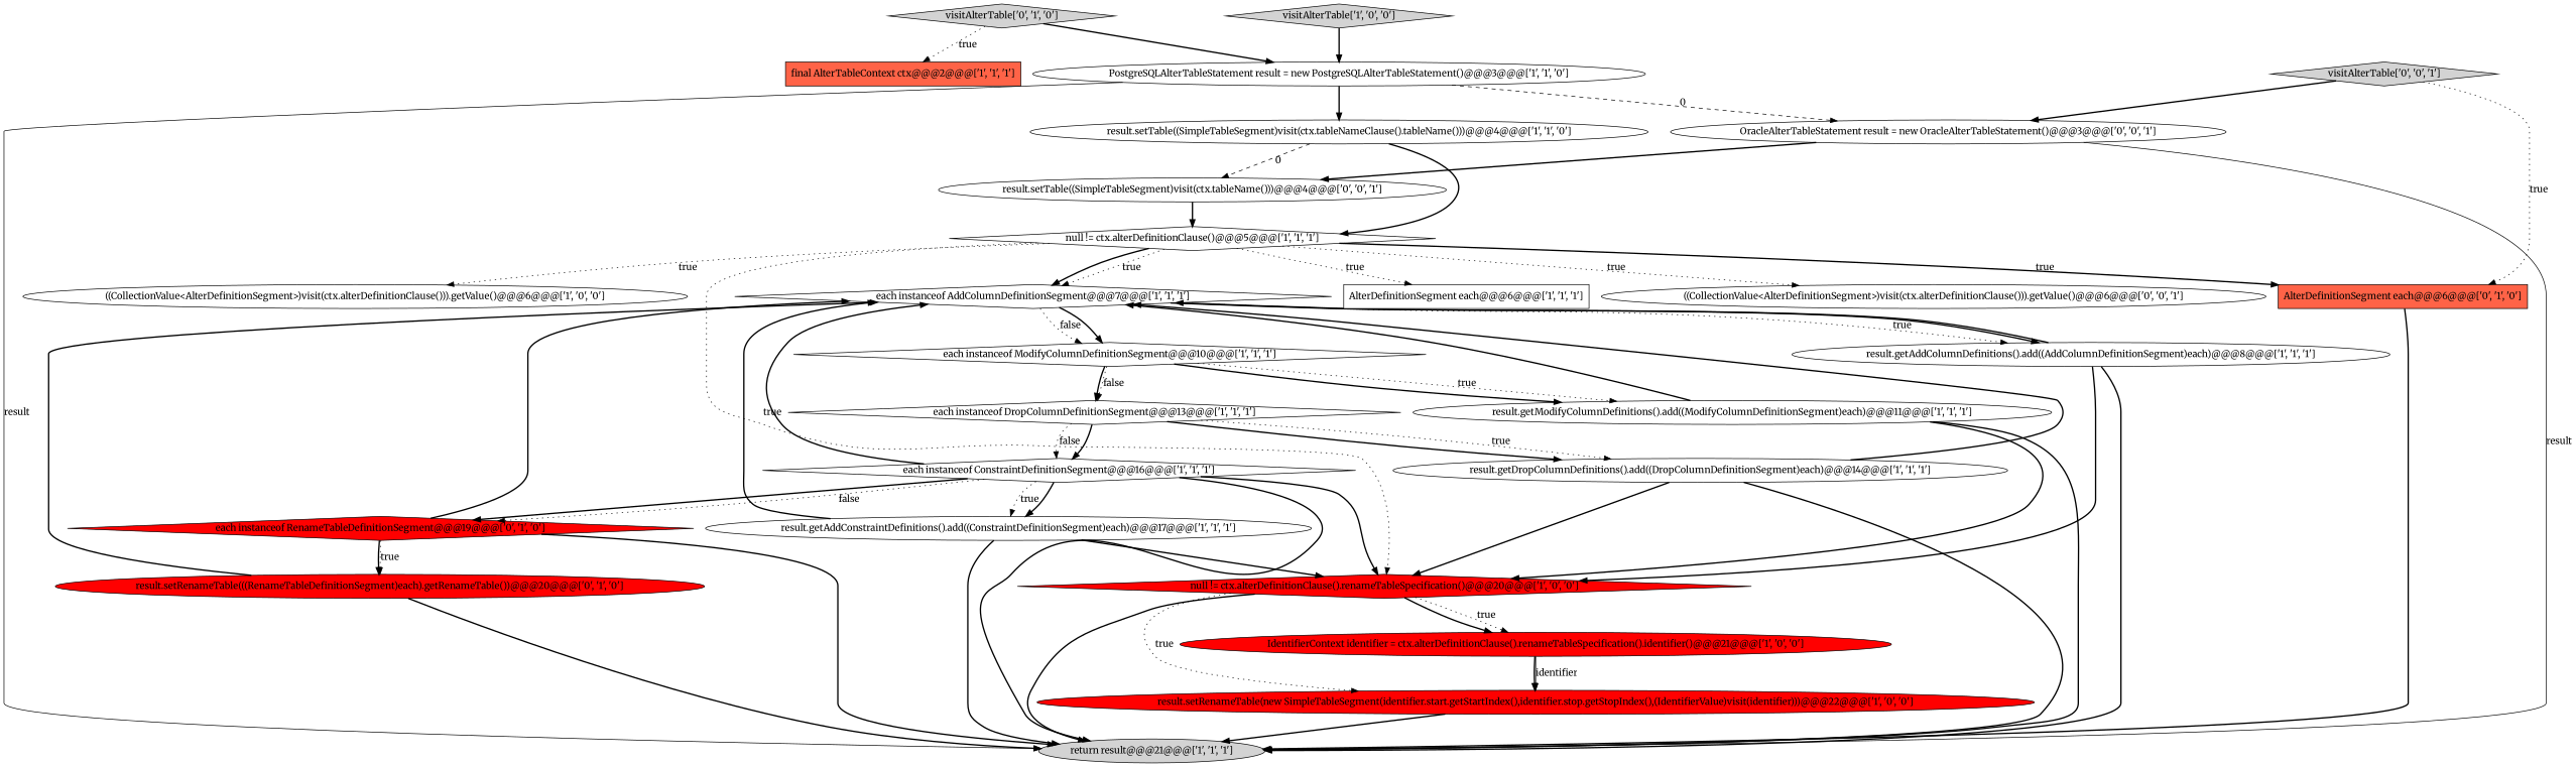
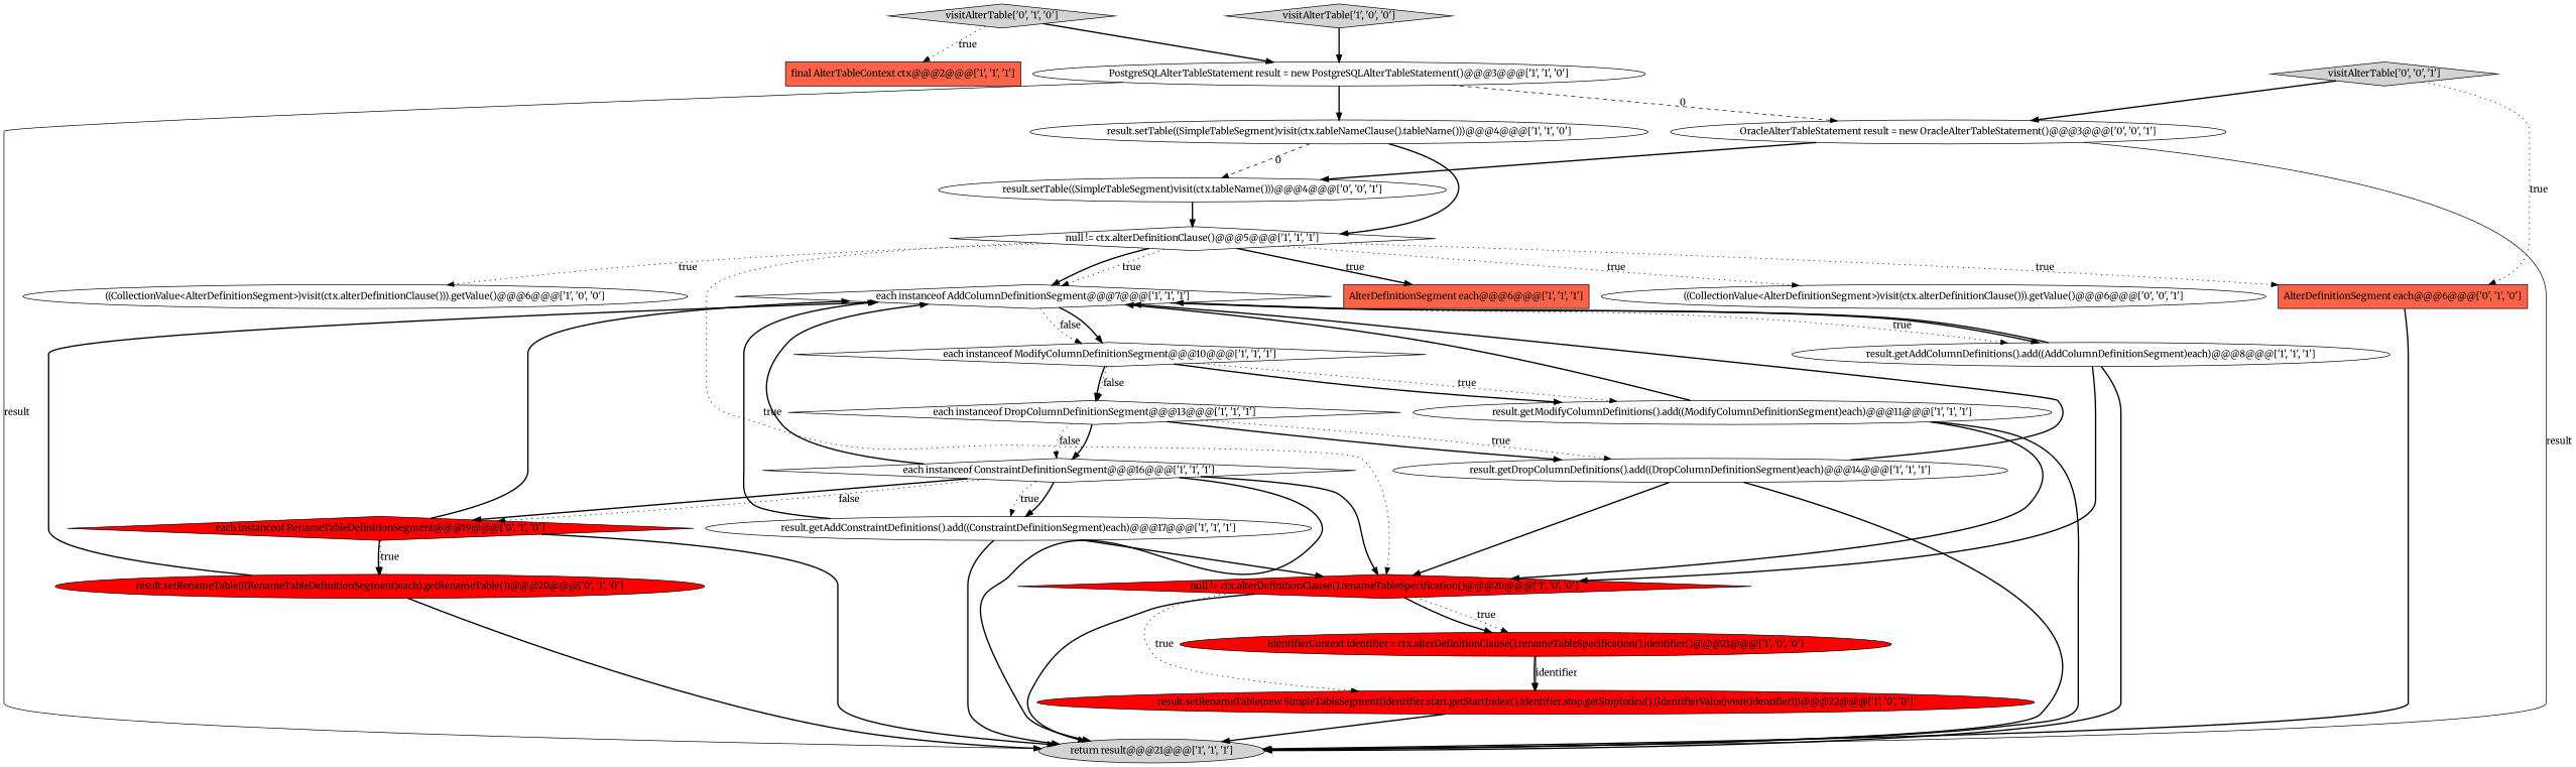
  digraph {
    fontname=Merriweather
    node [fillcolor=white fontname=Merriweather shape=ellipse style=filled]
    edge [fontname=Merriweather style=bold]
    n1 [fillcolor=lightgray label="visitAlterTable['0', '0', '1']" shape=diamond]
    n2 [label="OracleAlterTableStatement result = new OracleAlterTableStatement()@@@3@@@['0', '0', '1']"]
    n3 [fillcolor=tomato label="AlterDefinitionSegment each@@@6@@@['0', '1', '0']" shape=box]
    n4 [fillcolor=tomato label="final AlterTableContext ctx@@@2@@@['1', '1', '1']" shape=box]
    n5 [fillcolor=lightgray label="return result@@@21@@@['1', '1', '1']"]
    n6 [label="result.setTable((SimpleTableSegment)visit(ctx.tableName()))@@@4@@@['0', '0', '1']"]
    n7 [label="result.getAddConstraintDefinitions().add((ConstraintDefinitionSegment)each)@@@17@@@['1', '1', '1']"]
    n8 [label="each instanceof AddColumnDefinitionSegment@@@7@@@['1', '1', '1']" shape=diamond]
    n9 [fillcolor=red label="null != ctx.alterDefinitionClause().renameTableSpecification()@@@20@@@['1', '0', '0']" shape=diamond]
    n10 [label="result.getAddColumnDefinitions().add((AddColumnDefinitionSegment)each)@@@8@@@['1', '1', '1']"]
    n11 [label="each instanceof ModifyColumnDefinitionSegment@@@10@@@['1', '1', '1']" shape=diamond]
    n12 [fillcolor=red label="IdentifierContext identifier = ctx.alterDefinitionClause().renameTableSpecification().identifier()@@@21@@@['1', '0', '0']"]
    n13 [fillcolor=red label="result.setRenameTable(new SimpleTableSegment(identifier.start.getStartIndex(),identifier.stop.getStopIndex(),(IdentifierValue)visit(identifier)))@@@22@@@['1', '0', '0']"]
    n14 [label="result.setTable((SimpleTableSegment)visit(ctx.tableNameClause().tableName()))@@@4@@@['1', '1', '0']"]
    n15 [label="null != ctx.alterDefinitionClause()@@@5@@@['1', '1', '1']" shape=diamond]
-   n16 [label="AlterDefinitionSegment each@@@6@@@['1', '1', '1']" shape=box]
+   n16 [fillcolor=tomato label="AlterDefinitionSegment each@@@6@@@['1', '1', '1']" shape=box]
    n17 [label="((CollectionValue<AlterDefinitionSegment>)visit(ctx.alterDefinitionClause())).getValue()@@@6@@@['0', '0', '1']"]
    n18 [label="((CollectionValue<AlterDefinitionSegment>)visit(ctx.alterDefinitionClause())).getValue()@@@6@@@['1', '0', '0']"]
    n19 [label="each instanceof DropColumnDefinitionSegment@@@13@@@['1', '1', '1']" shape=diamond]
    n20 [label="result.getDropColumnDefinitions().add((DropColumnDefinitionSegment)each)@@@14@@@['1', '1', '1']"]
    n21 [label="each instanceof ConstraintDefinitionSegment@@@16@@@['1', '1', '1']" shape=diamond]
    n22 [fillcolor=red label="each instanceof RenameTableDefinitionSegment@@@19@@@['0', '1', '0']" shape=diamond]
    n23 [fillcolor=lightgray label="visitAlterTable['0', '1', '0']" shape=diamond]
    n24 [label="PostgreSQLAlterTableStatement result = new PostgreSQLAlterTableStatement()@@@3@@@['1', '1', '0']"]
    n25 [fillcolor=lightgray label="visitAlterTable['1', '0', '0']" shape=diamond]
    n26 [label="result.getModifyColumnDefinitions().add((ModifyColumnDefinitionSegment)each)@@@11@@@['1', '1', '1']"]
    n27 [fillcolor=red label="result.setRenameTable(((RenameTableDefinitionSegment)each).getRenameTable())@@@20@@@['0', '1', '0']"]
    n1 -> n2
    n1 -> n3 [label=true style=dotted]
    n2 -> n5 [label=result style=solid]
    n2 -> n6
    n3 -> n5
    n6 -> n15
    n7 -> n5
    n7 -> n8
    n7 -> n9
    n8 -> n10 [label=true style=dotted]
    n8 -> n10
    n8 -> n11 [label=false style=dotted]
    n8 -> n11
    n9 -> n5
    n9 -> n12
    n9 -> n12 [label=true style=dotted]
    n9 -> n13 [label=true style=dotted]
    n10 -> n5
    n10 -> n8
    n10 -> n9
    n11 -> n19
    n11 -> n19 [label=false style=dotted]
    n11 -> n26 [label=true style=dotted]
    n11 -> n26
    n12 -> n13 [label=identifier style=solid]
    n12 -> n13
    n13 -> n5
    n14 -> n6 [label=0 style=dashed]
    n14 -> n15
-   n15 -> n3 [label=true]
+   n15 -> n3 [label=true style=dotted]
    n15 -> n8 [label=true style=dotted]
    n15 -> n8
    n15 -> n9 [label=true style=dotted]
-   n15 -> n16 [label=true style=dotted]
+   n15 -> n16 [label=true]
    n15 -> n17 [label=true style=dotted]
    n15 -> n18 [label=true style=dotted]
    n19 -> n20 [label=true style=dotted]
    n19 -> n20
    n19 -> n21
    n19 -> n21 [label=false style=dotted]
    n20 -> n5
    n20 -> n8
    n20 -> n9
    n21 -> n5
    n21 -> n7 [label=true style=dotted]
    n21 -> n7
    n21 -> n8
    n21 -> n9
    n21 -> n22
    n21 -> n22 [label=false style=dotted]
    n22 -> n5
    n22 -> n8
    n22 -> n27 [label=true style=dotted]
    n22 -> n27
    n23 -> n4 [label=true style=dotted]
    n23 -> n24
    n24 -> n2 [label=0 style=dashed]
    n24 -> n5 [label=result style=solid]
    n24 -> n14
    n25 -> n24
    n26 -> n5
    n26 -> n8
    n26 -> n9
    n27 -> n5
    n27 -> n8
  }
